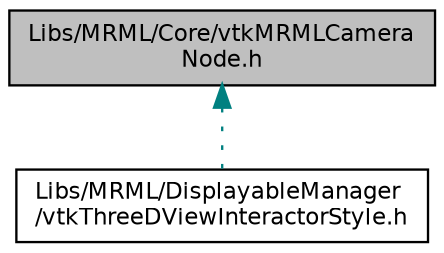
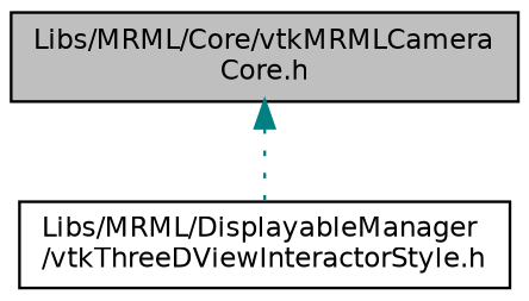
  digraph {
    node [color=black fontname=Helvetica fontsize=10 shape=record]
-   n1 [fillcolor=grey75 fontcolor=black height=0.2 label="Libs/MRML/Core/vtkMRMLCamera\lNode.h" style=filled width=0.4]
+   n1 [fillcolor=grey75 fontcolor=black height=0.2 label="Libs/MRML/Core/vtkMRMLCamera\lCore.h" style=filled width=0.4]
    n2 [height=0.2 label="Libs/MRML/DisplayableManager\l/vtkThreeDViewInteractorStyle.h" width=0.4]
    n1 -> n2 [color=teal dir=back fontname=Helvetica fontsize=10 labelfontname=Helvetica labelfontsize=10 style=dotted]
  }
